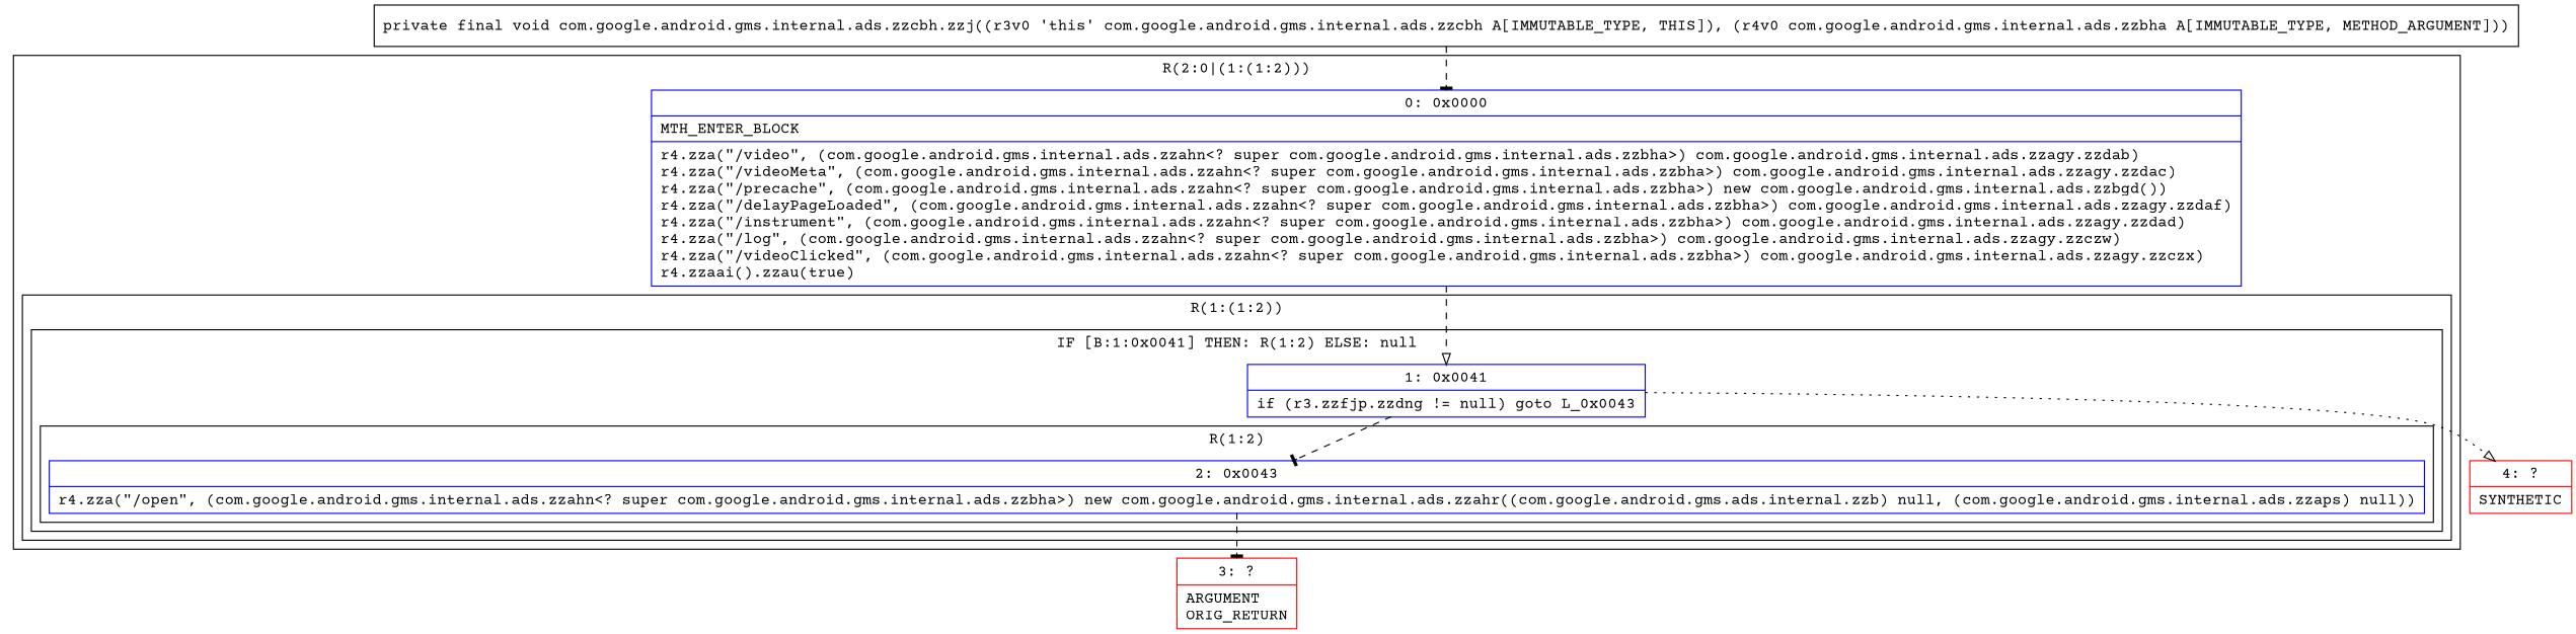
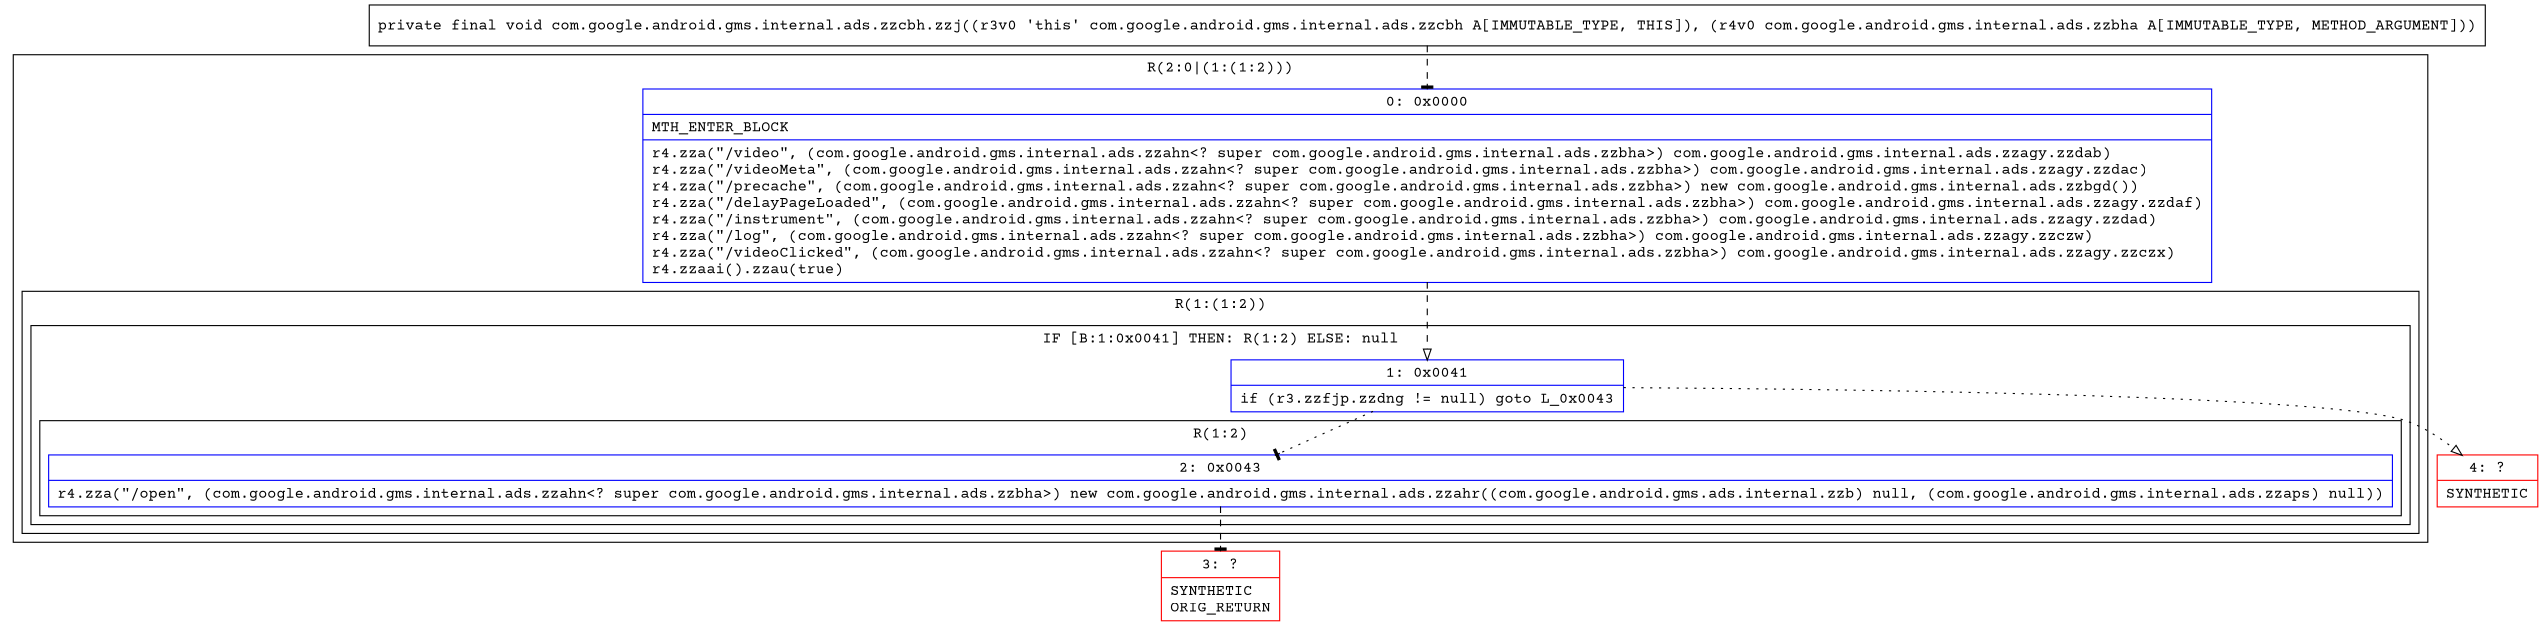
  digraph {
    fontname="Courier Prime"
    node [color=blue fontname="Courier Prime" shape=record]
    edge [arrowhead=tee fontname="Courier Prime" style=dashed]
    n1 [label="{2\:\ 0x0043|r4.zza(\"\/open\", (com.google.android.gms.internal.ads.zzahn\<? super com.google.android.gms.internal.ads.zzbha\>) new com.google.android.gms.internal.ads.zzahr((com.google.android.gms.ads.internal.zzb) null, (com.google.android.gms.internal.ads.zzaps) null))\l}"]
    n2 [label="{1\:\ 0x0041|if (r3.zzfjp.zzdng != null) goto L_0x0043\l}"]
    n3 [label="{0\:\ 0x0000|MTH_ENTER_BLOCK\l|r4.zza(\"\/video\", (com.google.android.gms.internal.ads.zzahn\<? super com.google.android.gms.internal.ads.zzbha\>) com.google.android.gms.internal.ads.zzagy.zzdab)\lr4.zza(\"\/videoMeta\", (com.google.android.gms.internal.ads.zzahn\<? super com.google.android.gms.internal.ads.zzbha\>) com.google.android.gms.internal.ads.zzagy.zzdac)\lr4.zza(\"\/precache\", (com.google.android.gms.internal.ads.zzahn\<? super com.google.android.gms.internal.ads.zzbha\>) new com.google.android.gms.internal.ads.zzbgd())\lr4.zza(\"\/delayPageLoaded\", (com.google.android.gms.internal.ads.zzahn\<? super com.google.android.gms.internal.ads.zzbha\>) com.google.android.gms.internal.ads.zzagy.zzdaf)\lr4.zza(\"\/instrument\", (com.google.android.gms.internal.ads.zzahn\<? super com.google.android.gms.internal.ads.zzbha\>) com.google.android.gms.internal.ads.zzagy.zzdad)\lr4.zza(\"\/log\", (com.google.android.gms.internal.ads.zzahn\<? super com.google.android.gms.internal.ads.zzbha\>) com.google.android.gms.internal.ads.zzagy.zzczw)\lr4.zza(\"\/videoClicked\", (com.google.android.gms.internal.ads.zzahn\<? super com.google.android.gms.internal.ads.zzbha\>) com.google.android.gms.internal.ads.zzagy.zzczx)\lr4.zzaai().zzau(true)\l}"]
-   n4 [color=red label="{3\:\ ?|ARGUMENT\lORIG_RETURN\l}"]
+   n4 [color=red label="{3\:\ ?|SYNTHETIC\lORIG_RETURN\l}"]
    n5 [color=red label="{4\:\ ?|SYNTHETIC\l}"]
    n6 [label="{private final void com.google.android.gms.internal.ads.zzcbh.zzj((r3v0 'this' com.google.android.gms.internal.ads.zzcbh A[IMMUTABLE_TYPE, THIS]), (r4v0 com.google.android.gms.internal.ads.zzbha A[IMMUTABLE_TYPE, METHOD_ARGUMENT])) }" color=""]
    subgraph cluster_1 {
      label="R(2:0|(1:(1:2)))"
      n3
      subgraph cluster_2 {
        label="R(1:(1:2))"
        subgraph cluster_3 {
          label="IF [B:1:0x0041] THEN: R(1:2) ELSE: null"
          n2
          subgraph cluster_4 {
            label="R(1:2)"
            n1
          }
        }
      }
    }
    n1 -> n4
-   n2 -> n1
+   n2 -> n1 [style=dotted]
    n2 -> n5 [arrowhead=onormal style=dotted]
    n3 -> n2 [arrowhead=onormal]
    n6 -> n3
  }
